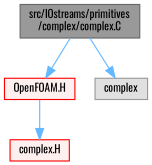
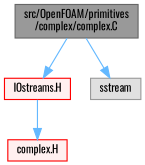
  digraph {
    fontname=Oswald
    node [color=red fillcolor="#FFF0F0" fontname=Oswald fontsize=10 shape=box style=filled]
    edge [color=steelblue1 fontname=Oswald fontsize=10 labelfontname=Helvetica labelfontsize=10 style=solid]
-   n1 [color=gray40 fillcolor=grey60 fontcolor=black height=0.2 label="src/IOstreams/primitives\l/complex/complex.C" width=0.4]
-   n2 [height=0.2 label="OpenFOAM.H" width=0.4]
-   n3 [color=grey60 fillcolor="#E0E0E0" height=0.2 label=complex width=0.4]
+   n1 [color=gray40 fillcolor=grey60 fontcolor=black height=0.2 label="src/OpenFOAM/primitives\l/complex/complex.C" width=0.4]
+   n2 [height=0.2 label="IOstreams.H" width=0.4]
+   n3 [color=grey60 fillcolor="#E0E0E0" height=0.2 label=sstream width=0.4]
    n4 [height=0.2 label="complex.H" width=0.4]
    n1 -> n2
    n1 -> n3
    n2 -> n4
  }
